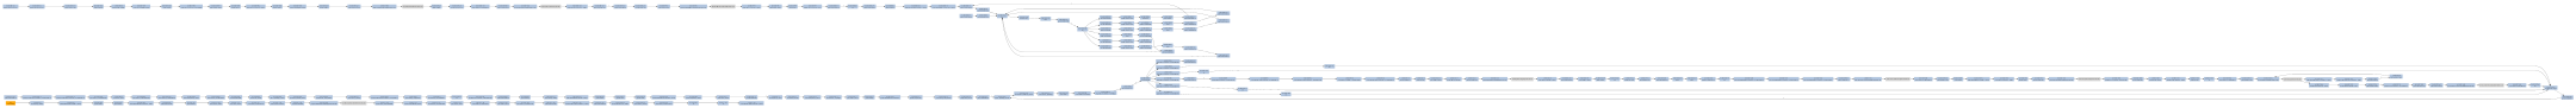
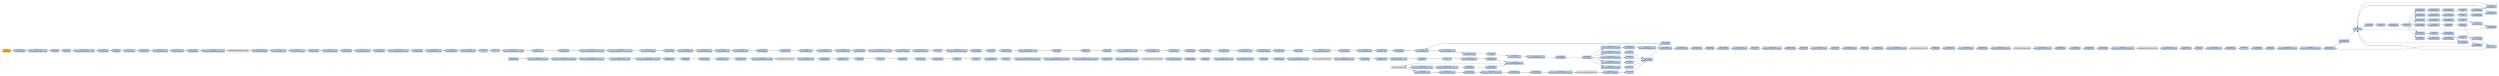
  digraph {
    fontname="Open Sans"
    rankdir=LR
    node [color=lightsteelblue fillcolor=lightsteelblue fontname="Open Sans" shape=rectangle style=filled]
    edge [color="#000000" fontname="Open Sans"]
    n1 [color=lightgrey fillcolor=orange label="start\npushl %ebp"]
    n2 [label="0x004e0ce1\nmovl %esp, %ebp"]
    n3 [label="0x004e0ce3\naddl $0xfffffff0<UINT8>, %esp"]
    n4 [label="0x004e0ce6\npushl %ebx"]
    n5 [label="0x004e0ce7\npushl %esi"]
    n6 [label="0x004e0ce8\nmovl $0x4e0960<UINT32>, %eax"]
    n7 [label="0x004e0ced\ncall 0x0040718c"]
    n8 [label="0x0040718c\npushl %ebx"]
    n9 [label="0x0040718d\nmovl %eax, %ebx"]
    n10 [label="0x0040718f\nxorl %eax, %eax"]
    n11 [label="0x00407191\nmovl %eax, 0x004e10ac"]
    n12 [label="0x00407196\npushl $0x0<UINT8>"]
    n13 [label="0x00407198\ncall 0x004070b0"]
    n14 [label="0x004070b0\njmp GetModuleHandleA@kernel32.dll"]
    n15 [color=lightgrey fillcolor=lightgrey label="GetModuleHandleA@kernel32.dll"]
    n16 [label="0x0040719d\nmovl %eax, 0x004e4668"]
    n17 [label="0x004071a2\nmovl 0x004e4668, %eax"]
    n18 [label="0x004071a7\nmovl %eax, 0x004e10b8"]
    n19 [label="0x004071ac\nxorl %eax, %eax"]
    n20 [label="0x004071ae\nmovl %eax, 0x004e10bc"]
    n21 [label="0x004071b3\nxorl %eax, %eax"]
    n22 [label="0x004071b5\nmovl %eax, 0x004e10c0"]
    n23 [label="0x004071ba\ncall 0x00407180"]
    n24 [label="0x00407180\nmovl $0x4e10b4<UINT32>, %eax"]
    n25 [label="0x00407185\ncall 0x00406948"]
    n26 [label="0x00406948\nmovl 0x004e103c, %edx"]
    n27 [label="0x0040694e\nmovl %edx, (%eax)"]
    n28 [label="0x00406950\nmovl %eax, 0x004e103c"]
    n29 [label="0x00406955\nret"]
    n30 [label="0x0040718a\nret"]
    n31 [label="0x004071bf\nmovl $0x4e10b4<UINT32>, %edx"]
+   n32 [label="0x004071c4\nmovl %ebx, %eax"]
    n33 [label="0x004071c6\ncall 0x00404970"]
    n34 [label="0x00404970\nmovl $0x4012a4<UINT32>, 0x004e4014"]
    n35 [label="0x0040497a\nmovl $0x4012b4<UINT32>, 0x004e4018"]
    n36 [label="0x00404984\nmovl %eax, 0x004e4640"]
    n37 [label="0x00404989\nxorl %eax, %eax"]
    n38 [label="0x0040498b\nmovl %eax, 0x004e4644"]
    n39 [label="0x00404990\nmovl %edx, 0x004e4648"]
    n40 [label="0x00404996\nmovl 0x4(%edx), %eax"]
    n41 [label="0x00404999\nmovl %eax, 0x004e4030"]
    n42 [label="0x0040499e\ncall 0x00404848"]
    n43 [label="0x00404848\nxorl %edx, %edx"]
    n44 [label="0x0040484a\nleal -12(%ebp), %eax"]
    n45 [label="0x0040484d\nmovl %fs:(%edx), %ecx"]
    n46 [label="0x00404850\nmovl %eax, %fs:(%edx)"]
    n47 [label="0x00404853\nmovl %ecx, (%eax)"]
    n48 [label="0x00404855\nmovl $0x4047a8<UINT32>, 0x4(%eax)"]
    n49 [label="0x0040485c\nmovl %ebp, 0x8(%eax)"]
    n50 [label="0x0040485f\nmovl %eax, 0x004e463c"]
    n51 [label="0x00404864\nret"]
    n52 [label="0x004049a3\nmovb $0x0<UINT8>, 0x004e4038"]
    n53 [label="0x004049aa\ncall 0x00404900"]
    n54 [label="0x00404900\npushl %ebp"]
    n55 [label="0x00404901\nmovl %esp, %ebp"]
    n56 [label="0x00404903\naddl $0xfffffff8<UINT8>, %esp"]
    n57 [label="0x00404906\npushl %ebx"]
    n58 [label="0x00404907\npushl %esi"]
    n59 [label="0x00404908\npushl %edi"]
    n60 [label="0x00404909\nmovl $0x4e4638<UINT32>, %edi"]
    n61 [label="0x0040490e\nmovl 0x8(%edi), %eax"]
    n62 [label="0x00404911\ntestl %eax, %eax"]
    n63 [label="0x00404913\nje 0x00404969"]
    n64 [label="0x00404915\nmovl (%eax), %esi"]
    n65 [label="0x00404917\nxorl %ebx, %ebx"]
    n66 [label="0x00404919\nmovl 0x4(%eax), %eax"]
    n67 [label="0x0040491c\nmovl %eax, -4(%ebp)"]
    n68 [label="0x0040491f\nxorl %eax, %eax"]
    n69 [label="0x00404921\npushl %ebp"]
    n70 [label="0x00404922\npushl $0x404955<UINT32>"]
    n71 [label="0x00404927\npushl %fs:(%eax)"]
    n72 [label="0x0040492a\nmovl %esp, %fs:(%eax)"]
    n73 [label="0x0040492d\ncmpl %ebx, %esi"]
    n74 [label="0x0040492f\njle 0x0040494b"]
    n75 [label="0x00404931\nmovl -4(%ebp), %eax"]
    n76 [label="0x00404934\nmovl (%eax,%ebx,8), %eax"]
    n77 [label="0x00404937\nmovl %eax, -8(%ebp)"]
    n78 [label="0x0040493a\nincl %ebx"]
    n79 [label="0x0040493b\nmovl %ebx, 0xc(%edi)"]
    n80 [label="0x0040493e\ncmpl $0x0<UINT8>, -8(%ebp)"]
    n81 [label="0x00404942\nje 0x00404947"]
    n82 [label="0x00404944\ncall -8(%ebp)"]
    n83 [label="0x00407200\nsubl $0x1<UINT8>, 0x004e466c"]
-   n84 [label="0x00406fdc\nsubl $0x1<UINT8>, 0x004e45bc"]
    n85 [label="0x00407278\nsubl $0x1<UINT8>, 0x004e4674"]
    n86 [label="0x00407fe4\nsubl $0x1<UINT8>, 0x004e4678"]
    n87 [label="0x004080e0\nsubl $0x1<UINT8>, 0x004e467c"]
    n88 [label="0x0040812c\nsubl $0x1<UINT8>, 0x004e4684"]
    n89 [label="0x00407207\nret"]
    n90 [label="0x00406fe3\njae 0x004070ae"]
    n91 [label="0x0040727f\nret"]
    n92 [label="0x00407feb\nret"]
    n93 [label="0x004080e7\nret"]
    n94 [label="0x00408133\njae 0x00408167"]
    n95 [label="0x00404947\ncmpl %ebx, %esi"]
    n96 [label="0x00404949\njg 0x00404931"]
    n97 [label="0x00406fe9\nmovb $0x2<UINT8>, 0x004e100c"]
    n98 [label="0x00406ff0\nmovl $0x4012a4<UINT32>, 0x004e4014"]
    n99 [label="0x00406ffa\nmovl $0x4012b4<UINT32>, 0x004e4018"]
    n100 [label="0x00407004\nmovb $0x2<UINT8>, 0x004e404e"]
    n101 [label="0x0040700b\nmovl $0x405d4c<UINT32>, 0x004e4000"]
    n102 [label="0x00407015\ncall 0x00403c1c"]
    n103 [label="0x00403c1c\npushl %ebx"]
    n104 [label="0x00403c1d\nxorl %ebx, %ebx"]
    n105 [label="0x00403c1f\npushl $0x0<UINT8>"]
    n106 [label="0x00403c21\ncall 0x00403c14"]
    n107 [label="0x00403c14\njmp GetKeyboardType@user32.dll"]
    n108 [color=lightgrey fillcolor=lightgrey label="GetKeyboardType@user32.dll"]
    n109 [label="0x00403c26\ncmpl $0x7<UINT8>, %eax"]
    n110 [label="0x00403c29\njne 0x00403c47"]
    n111 [label="0x00403c47\nmovl %ebx, %eax"]
    n112 [label="0x00403c49\npopl %ebx"]
    n113 [label="0x00403c4a\nret"]
    n114 [label="0x0040701a\ntestb %al, %al"]
    n115 [label="0x0040701c\nje 0x00407023"]
    n116 [label="0x00407023\ncall 0x00403d10"]
    n117 [label="0x00403d10\nfninit "]
    n118 [label="0x00403d12\nfwait "]
    n119 [label="0x00403d13\nfldcw 0x004e1024"]
    n120 [label="0x00403d19\nret"]
    n121 [label="0x00407028\nmovw $0xffffd7b0<UINT16>, 0x004e4054"]
    n122 [label="0x00407031\nmovw $0xffffd7b0<UINT16>, 0x004e4220"]
    n123 [label="0x0040703a\nmovw $0xffffd7b0<UINT16>, 0x004e43ec"]
    n124 [label="0x00407043\ncall 0x0040131c"]
    n125 [label="0x0040131c\njmp GetCommandLineA@kernel32.dll"]
    n126 [color=lightgrey fillcolor=lightgrey label="GetCommandLineA@kernel32.dll"]
    n127 [label="0x00407048\nmovl %eax, 0x004e4040"]
    n128 [label="0x0040704d\ncall 0x004013f4"]
    n129 [label="0x004013f4\npushl %ebx"]
    n130 [label="0x004013f5\naddl $0xffffffbc<UINT8>, %esp"]
    n131 [label="0x004013f8\nmovl $0xa<UINT32>, %ebx"]
    n132 [label="0x004013fd\npushl %esp"]
    n133 [label="0x004013fe\ncall 0x0040134c"]
    n134 [label="0x0040134c\njmp GetStartupInfoA@kernel32.dll"]
    n135 [color=lightgrey fillcolor=lightgrey label="GetStartupInfoA@kernel32.dll"]
    n136 [label="0x00401403\ntestb $0x1<UINT8>, 0x2c(%esp)"]
    n137 [label="0x00401408\nje 0x0040140f"]
    n138 [label="0x0040140f\nmovl %ebx, %eax"]
    n139 [label="0x00401411\naddl $0x44<UINT8>, %esp"]
    n140 [label="0x00401414\npopl %ebx"]
    n141 [label="0x00401415\nret"]
    n142 [label="0x00407052\nmovl %eax, 0x004e403c"]
    n143 [label="0x00407057\ncall 0x004013dc"]
    n144 [label="0x004013dc\njmp GetVersion@kernel32.dll"]
    n145 [color=lightgrey fillcolor=lightgrey label="GetVersion@kernel32.dll"]
    n146 [label="0x0040705c\nandl $0x80000000<UINT32>, %eax"]
    n147 [label="0x0040706d\nandl $0xff<UINT32>, %eax"]
    n148 [label="0x00407061\ncmpl $0x80000000<UINT32>, %eax"]
    n149 [label="0x00407072\ncmpw $0x4<UINT8>, %ax"]
    n150 [label="0x00407066\nje 0x00407095"]
    n151 [label="0x00407068\ncall 0x004013dc"]
    n152 [label="0x00407076\njbe 0x00407084"]
    n153 [label="0x00407078\nmovl $0x3<UINT32>, 0x004e45c0"]
    n154 [label="0x00407082\njmp 0x004070a4"]
    n155 [label="0x004070a4\ncall 0x004013d4"]
    n156 [label="0x004013d4\njmp GetCurrentThreadId@kernel32.dll"]
    n157 [color=lightgrey fillcolor=lightgrey label="GetCurrentThreadId@kernel32.dll"]
    n158 [label="0x004070a9\nmovl %eax, 0x004e4034"]
    n159 [label="0x004070ae\nret"]
+   n160 [label="0x00408135\npushl $0x408168<UINT32>"]
    n161 [label="0x0040813a\npushl $0x0<UINT8>"]
    n162 [label="0x0040813c\npushl $0x0<UINT8>"]
    n163 [label="0x0040813e\ncall 0x0040738c"]
    n164 [label="0x0040738c\npushl %ebp"]
    n165 [label="0x0040738d\nmovl %esp, %ebp"]
    n166 [label="0x0040738f\nmovl 0x10(%ebp), %eax"]
    n167 [label="0x00407392\npushl %eax"]
    n168 [label="0x00407393\ncmpl $0x1<UINT8>, 0xc(%ebp)"]
    n169 [label="0x00407397\nsbbl %eax, %eax"]
    n170 [label="0x00407399\ntestb %eax"]
    n171 [label="0x0040739a\nandl $0x7f<UINT8>, %eax"]
    n172 [label="0x0040739d\npushl %eax"]
    n173 [label="0x0040739e\nmovl 0x8(%ebp), %eax"]
    n174 [label="0x004073a1\npushl %eax"]
    n175 [label="0x004073a2\ncall 0x00407384"]
    n176 [label="0x00407384\njmp CreateMutexA@kernel32.dll"]
    n177 [color=lightgrey fillcolor=lightgrey label="CreateMutexA@kernel32.dll"]
    n178 [label="0x004073a7\npopl %ebp"]
    n179 [label="0x004073a8\nret $0xc<UINT16>"]
    n180 [label="0x00408143\nmovl %eax, 0x004e4680"]
    n181 [label="0x00408148\ncall 0x0040744c"]
    n182 [label="0x0040744c\njmp GetLastError@kernel32.dll"]
    n183 [color=lightgrey fillcolor=lightgrey label="GetLastError@kernel32.dll"]
    n184 [label="0x0040814d\ncmpl $0xb7<UINT32>, %eax"]
    n185 [label="0x00408152\njne 0x00408162"]
    n186 [label="0x00408162\ncall 0x004080a4"]
    n187 [label="0x004080a4\ncall 0x00407ff4"]
    n188 [label="0x00407ff4\ncall 0x00407fec"]
    n189 [label="0x00407fec\njmp IsDebuggerPresent@kernel32.dll"]
    n190 [color=lightgrey fillcolor=lightgrey label="IsDebuggerPresent@kernel32.dll"]
    n191 [label="0x00407ff9\ncmpl $0x1<UINT8>, %eax"]
    n192 [label="0x00407ffc\nsbbl %eax, %eax"]
    n193 [label="0x00407ffe\nincl %eax"]
    n194 [label="0x00407fff\ncmpb $0x1<UINT8>, %al"]
    n195 [label="0x00408001\njne 0x0040800a"]
    n196 [label="0x0040800a\nret"]
    n197 [label="0x004080a9\ncall 0x0040800c"]
    n198 [label="0x0040800c\npushl %ebx"]
    n199 [label="0x0040800d\naddl $0xffffffb8<UINT8>, %esp"]
    n200 [label="0x00408010\nmovl $0x4c4b41<UINT32>, %ebx"]
    n201 [label="0x00408015\nfldt 0x00408098"]
    n202 [label="0x0040801b\ncall 0x0040302c"]
    n203 [label="0x0040302c\nfcos "]
    n204 [label="0x0040302e\nfnstsw %ax"]
    n205 [label="0x00403030\nsahf "]
    n206 [label="0x00403031\njp 0x00403034"]
    n207 [label="0x00403033\nret"]
    n208 [label="0x00408020\nfstpt 0xc(%esp)"]
    n209 [label="0x00408030\nfldt 0xc(%esp)"]
    n210 [label="0x00408046\nfldt 0x18(%esp)"]
    n211 [label="0x0040805c\nfldt 0x24(%esp)"]
    n212 [label="0x00408072\nfldt 0x30(%esp)"]
    n213 [label="0x00408088\nfldt 0x3c(%esp)"]
    n214 [label="0x00408024\nfwait "]
    n215 [label="0x00408034\nfmulp %st0, %st1"]
    n216 [label="0x0040804a\nfmulp %st0, %st1"]
    n217 [label="0x00408060\nfmulp %st0, %st1"]
    n218 [label="0x00408076\nfmulp %st0, %st1"]
    n219 [label="0x0040808c\nfmulp %st0, %st1"]
    n220 [label="0x00408025\nfldt 0x00408098"]
    n221 [label="0x0040802b\ncall 0x0040302c"]
    n222 [label="0x00408036\nfstpt 0x18(%esp)"]
    n223 [label="0x0040803a\nfwait "]
    n224 [label="0x0040803b\nfldt 0x00408098"]
    n225 [label="0x00408041\ncall 0x0040302c"]
    n226 [label="0x0040804c\nfstpt 0x24(%esp)"]
    n227 [label="0x00408050\nfwait "]
    n228 [label="0x00408051\nfldt 0x00408098"]
    n229 [label="0x00408057\ncall 0x0040302c"]
    n230 [label="0x00408062\nfstpt 0x30(%esp)"]
+   n231 [label="0x00408066\nfwait "]
    n232 [label="0x00408067\nfldt 0x00408098"]
    n233 [label="0x0040806d\ncall 0x0040302c"]
    n234 [label="0x00408078\nfstpt 0x3c(%esp)"]
    n235 [label="0x0040807c\nfwait "]
    n236 [label="0x0040807d\nfldt 0x00408098"]
    n237 [label="0x00408083\ncall 0x0040302c"]
    n238 [label="0x0040808e\nfstp %st0"]
    n239 [label="0x00408090\ndecl %ebx"]
    n240 [label="0x00408091\njne 0x00408015"]
    n1 -> n2
    n2 -> n3
    n3 -> n4
    n4 -> n5
    n5 -> n6
    n6 -> n7
    n7 -> n8
    n8 -> n9
    n9 -> n10
    n10 -> n11
    n11 -> n12
    n12 -> n13
    n13 -> n14
    n14 -> n15
    n15 -> n16
    n16 -> n17
    n17 -> n18
    n18 -> n19
    n19 -> n20
    n20 -> n21
    n21 -> n22
    n22 -> n23
    n23 -> n24
    n24 -> n25
    n25 -> n26
    n26 -> n27
    n27 -> n28
    n28 -> n29
    n29 -> n30
    n30 -> n31
+   n31 -> n32
+   n32 -> n33
    n33 -> n34
    n34 -> n35
    n35 -> n36
    n36 -> n37
    n37 -> n38
    n38 -> n39
    n39 -> n40
    n40 -> n41
    n41 -> n42
    n42 -> n43
    n43 -> n44
    n44 -> n45
    n45 -> n46
    n46 -> n47
    n47 -> n48
    n48 -> n49
    n49 -> n50
    n50 -> n51
    n51 -> n52
    n52 -> n53
    n53 -> n54
    n54 -> n55
    n55 -> n56
    n56 -> n57
    n57 -> n58
    n58 -> n59
    n59 -> n60
    n60 -> n61
    n61 -> n62
    n62 -> n63
    n63 -> n64 [label=T]
    n64 -> n65
    n65 -> n66
    n66 -> n67
    n67 -> n68
    n68 -> n69
    n69 -> n70
    n70 -> n71
    n71 -> n72
    n72 -> n73
    n73 -> n74
    n74 -> n75 [label=F]
    n75 -> n76
    n76 -> n77
    n77 -> n78
    n78 -> n79
    n79 -> n80
    n80 -> n81
    n81 -> n82 [label=F]
    n82 -> n83
-   n82 -> n84
    n82 -> n85
    n82 -> n86
    n82 -> n87
    n82 -> n88
    n83 -> n89
-   n84 -> n90
    n85 -> n91
    n86 -> n92
    n87 -> n93
    n88 -> n94
    n89 -> n95
    n90 -> n97 [label=F]
    n91 -> n95
    n92 -> n95
    n93 -> n95
+   n94 -> n160 [label=F]
    n95 -> n96
    n96 -> n75 [label=T]
    n97 -> n98
    n98 -> n99
    n99 -> n100
    n100 -> n101
    n101 -> n102
    n102 -> n103
    n103 -> n104
    n104 -> n105
    n105 -> n106
    n106 -> n107
    n107 -> n108
    n108 -> n109
    n109 -> n110
    n110 -> n111 [label=T]
    n111 -> n112
    n112 -> n113
    n113 -> n114
    n114 -> n115
    n115 -> n116 [label=T]
    n116 -> n117
    n117 -> n118
    n118 -> n119
    n119 -> n120
    n120 -> n121
    n121 -> n122
    n122 -> n123
    n123 -> n124
    n124 -> n125
    n125 -> n126
    n126 -> n127
    n127 -> n128
    n128 -> n129
    n129 -> n130
    n130 -> n131
    n131 -> n132
    n132 -> n133
    n133 -> n134
    n134 -> n135
    n135 -> n136
    n136 -> n137
    n137 -> n138 [label=T]
    n138 -> n139
    n139 -> n140
    n140 -> n141
    n141 -> n142
    n142 -> n143
    n143 -> n144
    n144 -> n145
    n145 -> n146
    n145 -> n147
    n146 -> n148
    n147 -> n149
    n148 -> n150
    n149 -> n152
    n150 -> n151 [label=F]
    n151 -> n144
    n152 -> n153 [label=F]
    n153 -> n154
    n154 -> n155
    n155 -> n156
    n156 -> n157
    n157 -> n158
    n158 -> n159
    n159 -> n95
+   n160 -> n161
    n161 -> n162
    n162 -> n163
    n163 -> n164
    n164 -> n165
    n165 -> n166
    n166 -> n167
    n167 -> n168
    n168 -> n169
    n169 -> n170
    n170 -> n171
    n171 -> n172
    n172 -> n173
    n173 -> n174
    n174 -> n175
    n175 -> n176
    n176 -> n177
    n177 -> n178
    n178 -> n179
    n179 -> n180
    n180 -> n181
    n181 -> n182
    n182 -> n183
    n183 -> n184
    n184 -> n185
    n185 -> n186 [label=T]
    n186 -> n187
    n187 -> n188
    n188 -> n189
    n189 -> n190
    n190 -> n191
    n191 -> n192
    n192 -> n193
    n193 -> n194
    n194 -> n195
    n195 -> n196 [label=T]
    n196 -> n197
    n197 -> n198
    n198 -> n199
    n199 -> n200
    n200 -> n201
    n201 -> n202
    n202 -> n203
    n203 -> n204
    n204 -> n205
    n205 -> n206
    n206 -> n207 [label=F]
    n207 -> n208
    n207 -> n209
    n207 -> n210
    n207 -> n211
    n207 -> n212
    n207 -> n213
    n208 -> n214
    n209 -> n215
    n210 -> n216
    n211 -> n217
    n212 -> n218
    n213 -> n219
    n214 -> n220
    n215 -> n222
    n216 -> n226
    n217 -> n230
    n218 -> n234
    n219 -> n238
    n220 -> n221
    n221 -> n203
    n222 -> n223
    n223 -> n224
    n224 -> n225
    n225 -> n203
    n226 -> n227
    n227 -> n228
    n228 -> n229
    n229 -> n203
+   n230 -> n231
+   n231 -> n232
    n232 -> n233
    n233 -> n203
    n234 -> n235
    n235 -> n236
    n236 -> n237
    n237 -> n203
    n238 -> n239
    n239 -> n240
    n240 -> n201 [label=T]
  }
